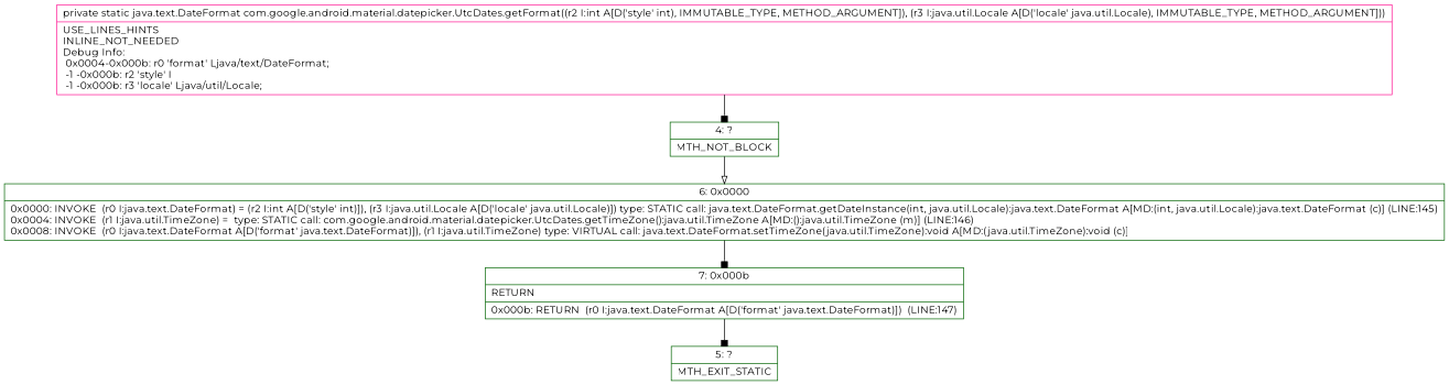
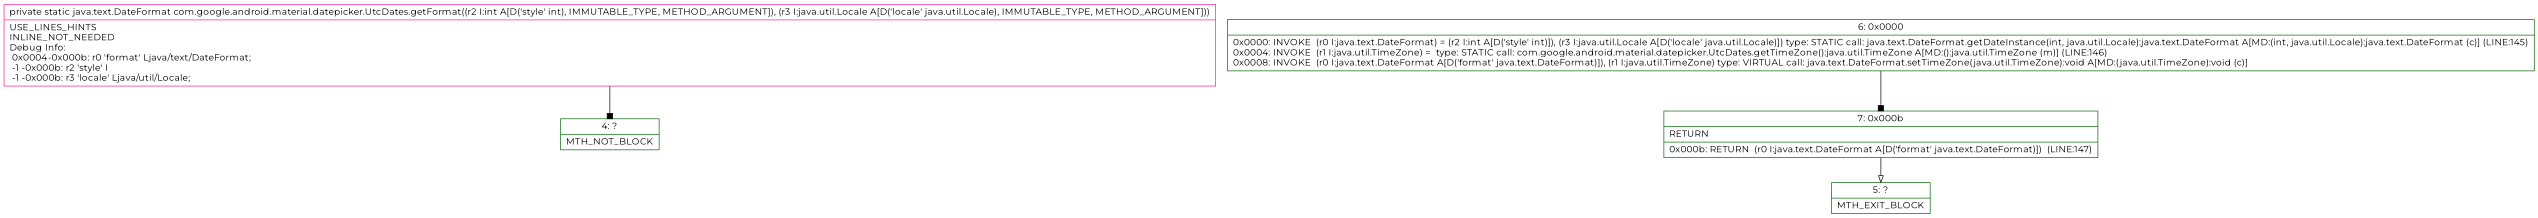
  digraph {
    fontname=Montserrat
    node [color=darkgreen fontname=Montserrat shape=record]
    edge [arrowhead=onormal fontname=Montserrat]
    n1 [label="{4\:\ ?|MTH_NOT_BLOCK\l}"]
    n2 [label="{6\:\ 0x0000|0x0000: INVOKE  (r0 I:java.text.DateFormat) = (r2 I:int A[D('style' int)]), (r3 I:java.util.Locale A[D('locale' java.util.Locale)]) type: STATIC call: java.text.DateFormat.getDateInstance(int, java.util.Locale):java.text.DateFormat A[MD:(int, java.util.Locale):java.text.DateFormat (c)] (LINE:145)\l0x0004: INVOKE  (r1 I:java.util.TimeZone) =  type: STATIC call: com.google.android.material.datepicker.UtcDates.getTimeZone():java.util.TimeZone A[MD:():java.util.TimeZone (m)] (LINE:146)\l0x0008: INVOKE  (r0 I:java.text.DateFormat A[D('format' java.text.DateFormat)]), (r1 I:java.util.TimeZone) type: VIRTUAL call: java.text.DateFormat.setTimeZone(java.util.TimeZone):void A[MD:(java.util.TimeZone):void (c)]\l}"]
    n3 [label="{7\:\ 0x000b|RETURN\l|0x000b: RETURN  (r0 I:java.text.DateFormat A[D('format' java.text.DateFormat)])  (LINE:147)\l}"]
-   n4 [label="{5\:\ ?|MTH_EXIT_STATIC\l}"]
+   n4 [label="{5\:\ ?|MTH_EXIT_BLOCK\l}"]
    n5 [color=deeppink label="{private static java.text.DateFormat com.google.android.material.datepicker.UtcDates.getFormat((r2 I:int A[D('style' int), IMMUTABLE_TYPE, METHOD_ARGUMENT]), (r3 I:java.util.Locale A[D('locale' java.util.Locale), IMMUTABLE_TYPE, METHOD_ARGUMENT]))  | USE_LINES_HINTS\lINLINE_NOT_NEEDED\lDebug Info:\l  0x0004\-0x000b: r0 'format' Ljava\/text\/DateFormat;\l  \-1 \-0x000b: r2 'style' I\l  \-1 \-0x000b: r3 'locale' Ljava\/util\/Locale;\l}"]
-   n1 -> n2
    n2 -> n3 [arrowhead=box]
-   n3 -> n4 [arrowhead=box]
+   n3 -> n4
    n5 -> n1 [arrowhead=box]
  }
